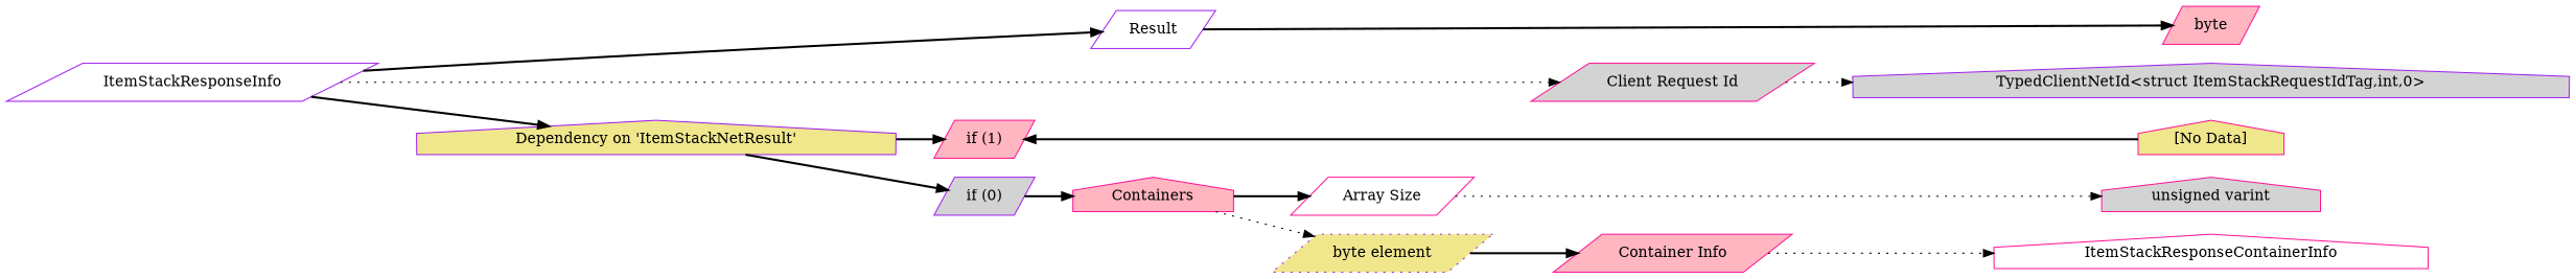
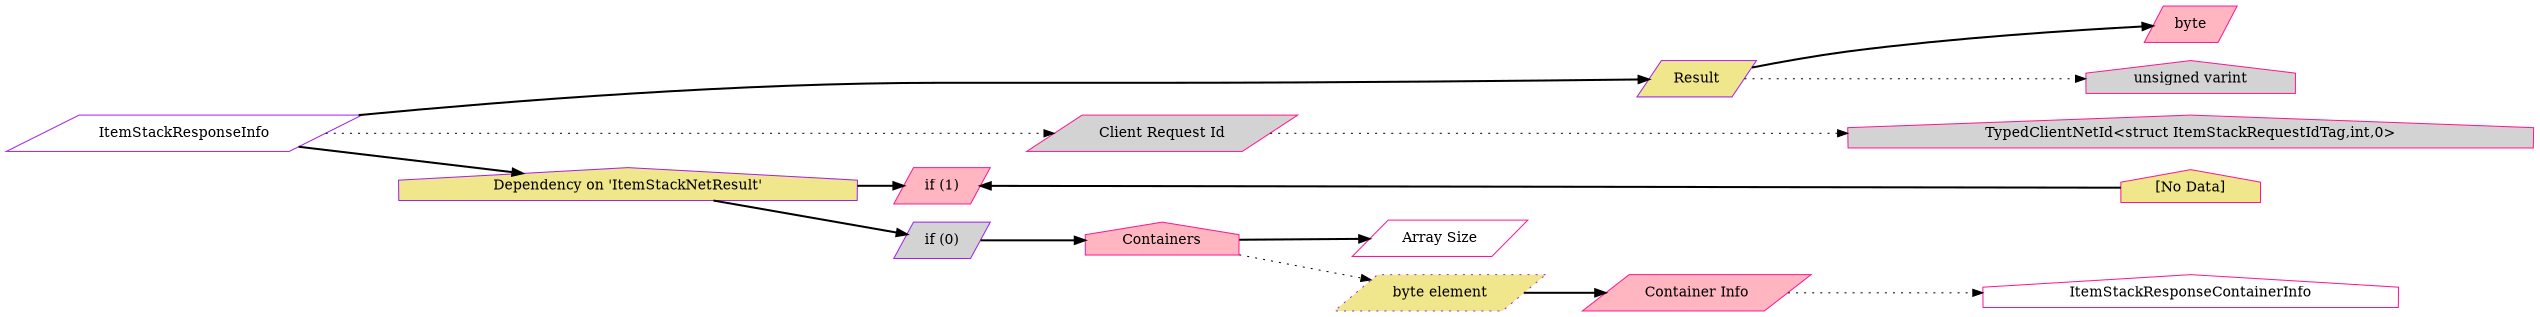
  digraph {
    rankdir=LR
    node [color=deeppink fillcolor=lightpink shape=parallelogram style=filled]
    edge [style=bold]
    n1 [label=byte]
-   n2 [color=purple fillcolor=lightgrey label="TypedClientNetId<struct ItemStackRequestIdTag,int,0>" shape=house]
+   n2 [fillcolor=lightgrey label="TypedClientNetId<struct ItemStackRequestIdTag,int,0>" shape=house]
    n3 [fillcolor=lightgrey label="unsigned varint" shape=house]
    n4 [fillcolor=white label=ItemStackResponseContainerInfo shape=house]
    n5 [fillcolor=khaki label="[No Data]" shape=house]
    n6 [label="if (1)"]
    n7 [color=purple fillcolor=white label=ItemStackResponseInfo]
-   n8 [color=purple fillcolor=white label=Result]
+   n8 [color=purple fillcolor=khaki label=Result]
    n9 [fillcolor=lightgrey label="Client Request Id"]
    n10 [color=purple fillcolor=khaki label="Dependency on 'ItemStackNetResult'" shape=house]
    n11 [color=purple fillcolor=lightgrey label="if (0)"]
    n12 [label=Containers shape=house]
    n13 [fillcolor=white label="Array Size"]
    n14 [color=purple fillcolor=khaki label="byte element" style="dotted,filled"]
    n15 [label="Container Info"]
    subgraph sub_1 {
      rank=max
      n1
      n2
      n3
      n4
      n5
    }
    n5 -> n6
    n7 -> n8
    n7 -> n9 [style=dotted]
    n7 -> n10
    n8 -> n1
    n9 -> n2 [style=dotted]
    n10 -> n6
    n10 -> n11
    n11 -> n12
    n12 -> n13
    n12 -> n14 [style=dotted]
-   n13 -> n3 [style=dotted]
+   n8 -> n3 [style=dotted]
    n14 -> n15
    n15 -> n4 [style=dotted]
  }
